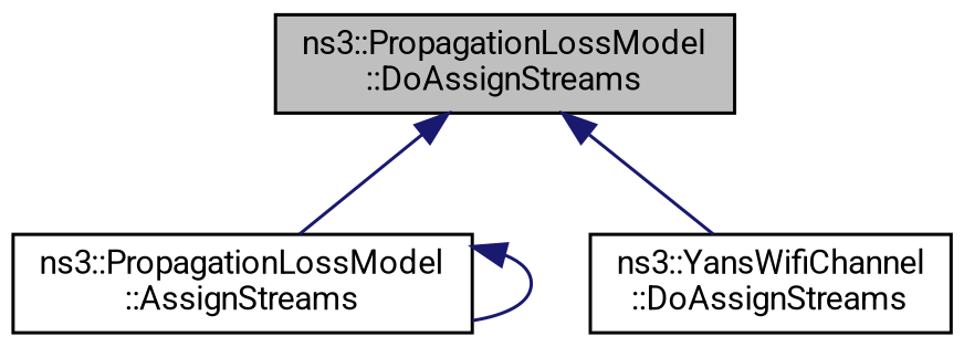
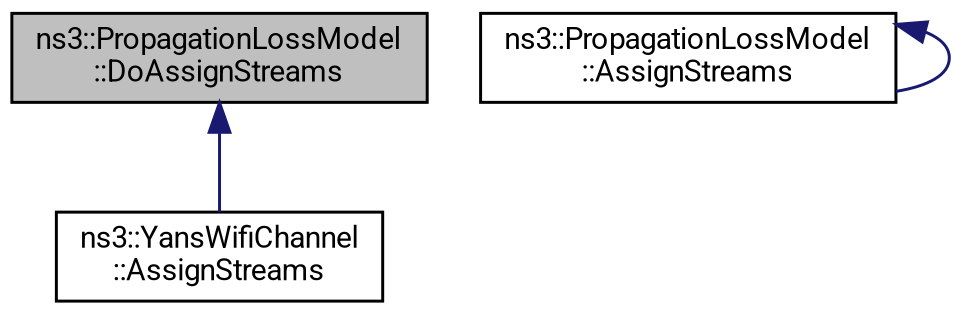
  digraph {
    fontname=Roboto
    rankdir=TB
    node [color=black fillcolor=white fontname=Roboto fontsize=10 shape=record style=filled]
    edge [color=midnightblue dir=back fontname=Roboto fontsize=10 labelfontname=Helvetica labelfontsize=10 style=solid]
    n1 [fillcolor=grey75 fontcolor=black height=0.2 label="ns3::PropagationLossModel\l::DoAssignStreams" width=0.4]
    n2 [height=0.2 label="ns3::PropagationLossModel\l::AssignStreams" width=0.4]
-   n3 [height=0.2 label="ns3::YansWifiChannel\l::DoAssignStreams" width=0.4]
-   n1 -> n2
+   n3 [height=0.2 label="ns3::YansWifiChannel\l::AssignStreams" width=0.4]
    n1 -> n3
    n2 -> n2
  }
